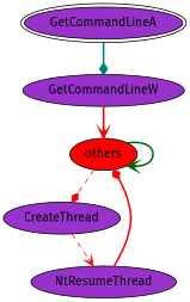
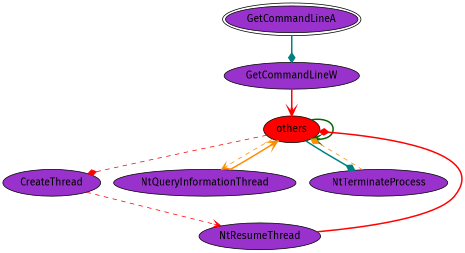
  digraph {
    fontname="Fira Sans"
    node [fillcolor=darkorchid fontname="Fira Sans" style=filled]
    edge [arrowhead=diamond color=red fontname="Fira Sans" style=bold]
    n1 [label=GetCommandLineA peripheries=2]
    n2 [label=GetCommandLineW]
    n3 [fillcolor=red label=others]
    n4 [label=CreateThread]
+   n5 [label=NtQueryInformationThread]
+   n6 [label=NtTerminateProcess]
    n7 [label=NtResumeThread]
    n1 -> n2 [color=teal]
    n2 -> n3 [arrowhead=vee]
    n3 -> n3 [arrowhead=vee color=darkgreen]
    n3 -> n4 [style=dashed]
+   n3 -> n5 [arrowhead=vee color=darkorange style=dashed]
+   n3 -> n6 [color=teal]
    n4 -> n7 [arrowhead=vee style=dashed]
+   n5 -> n3 [arrowhead=vee color=darkorange]
+   n6 -> n3 [color=darkorange style=dashed]
    n7 -> n3
  }
